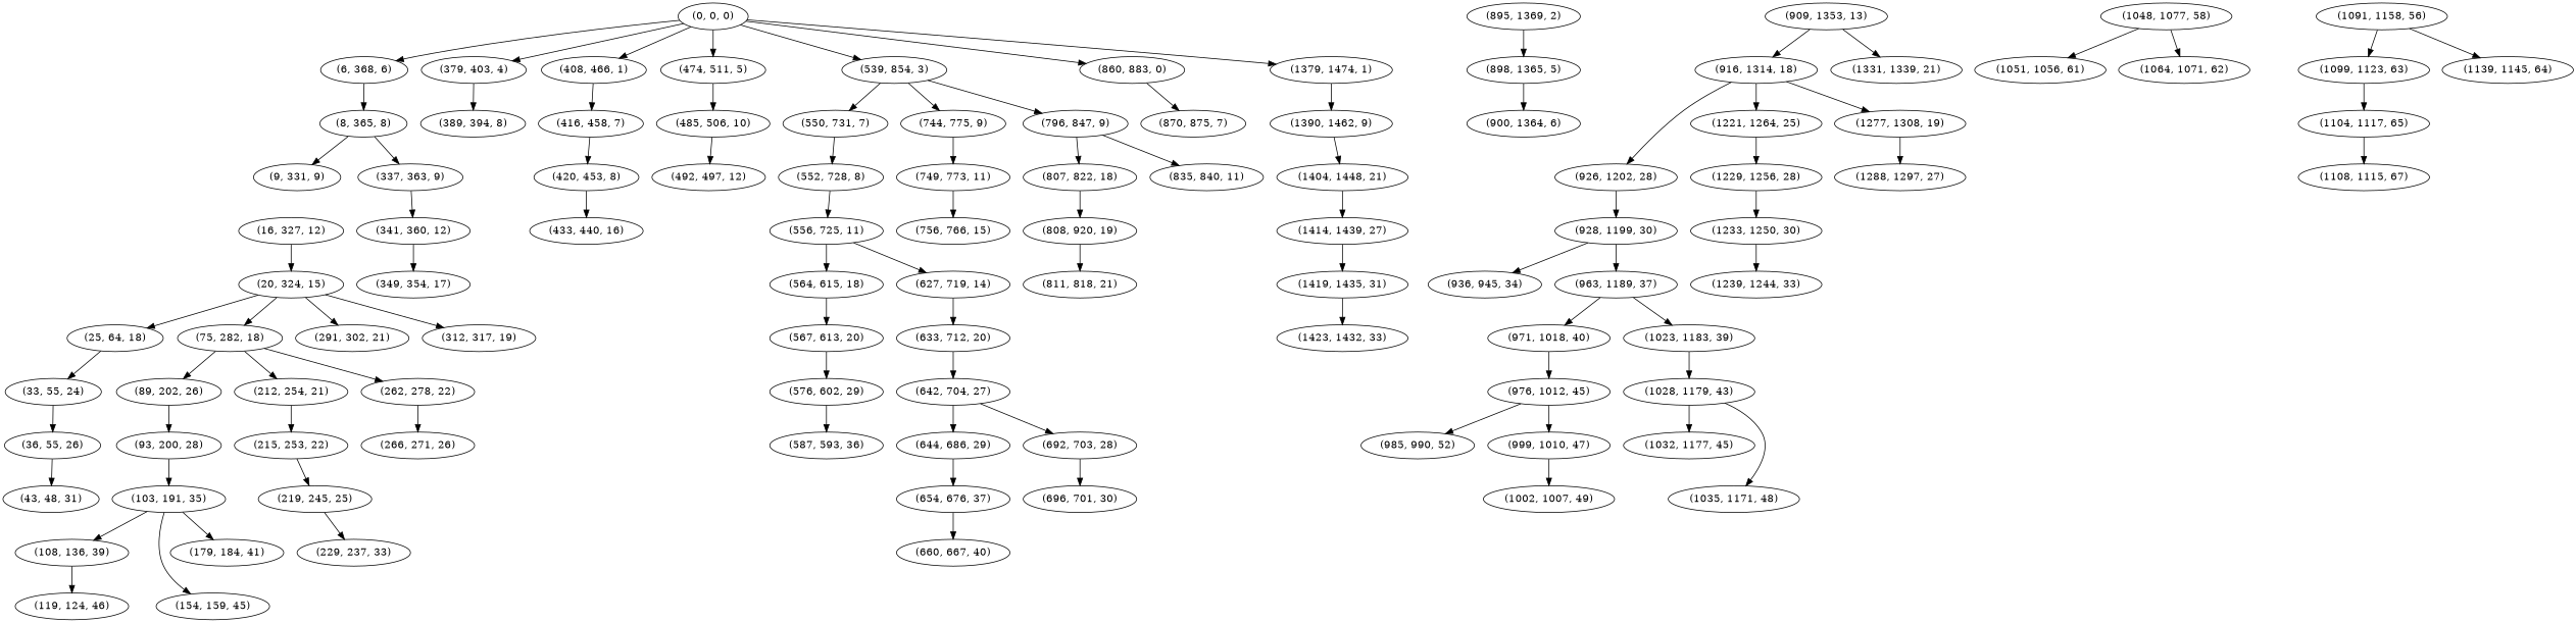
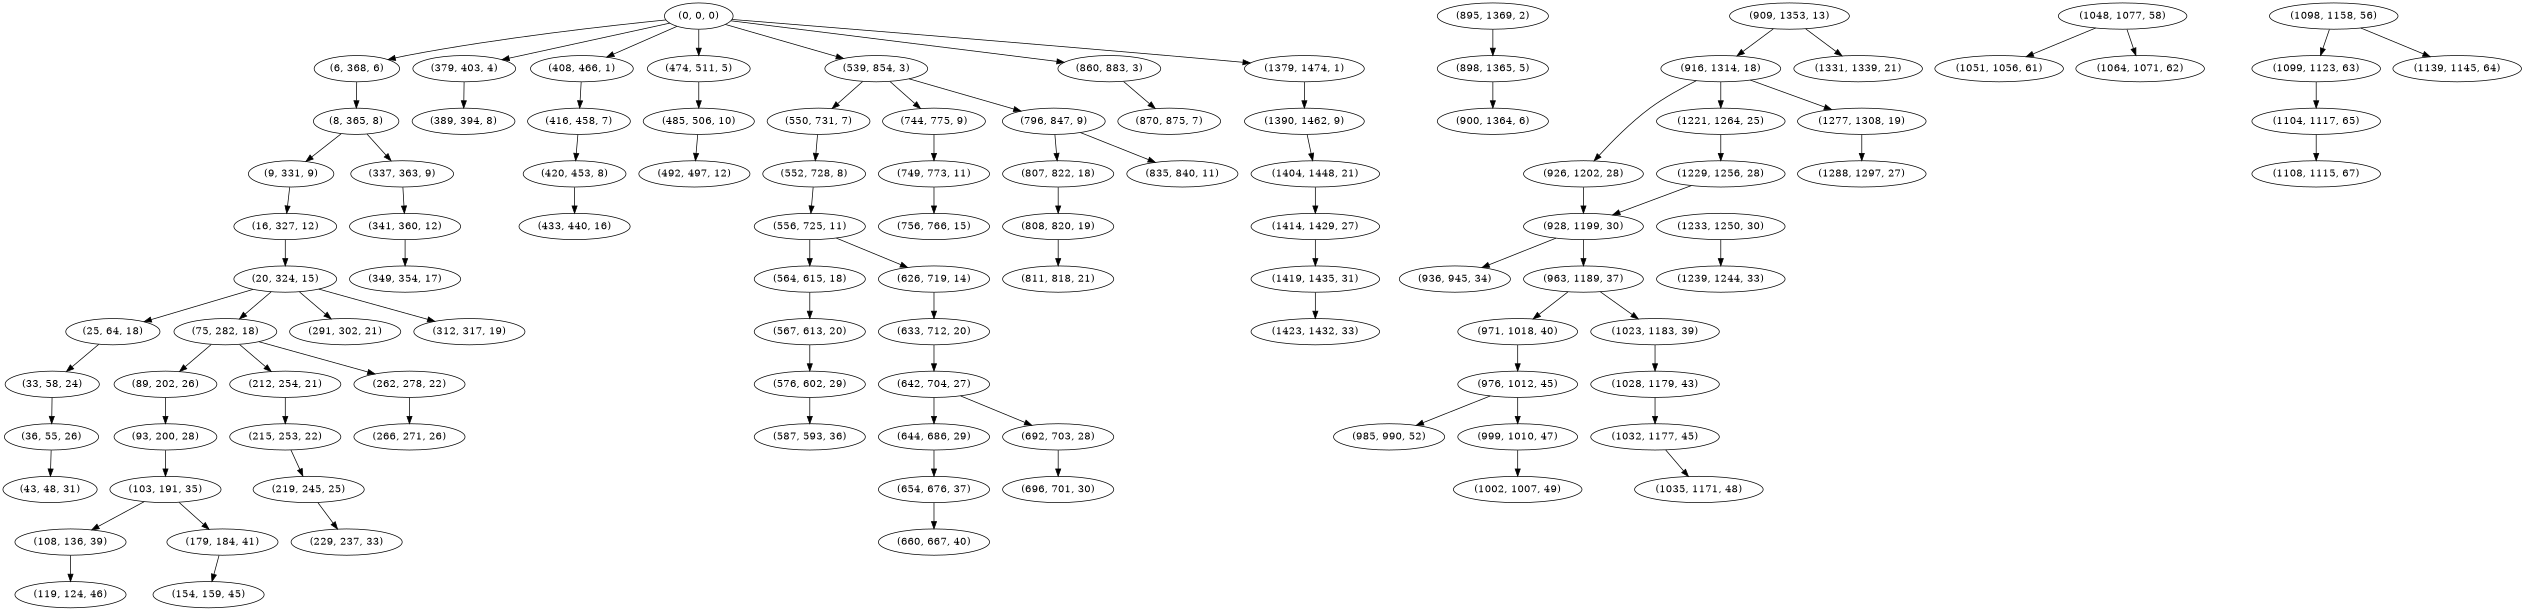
  digraph {
    "(0, 0, 0)"
    "(6, 368, 6)"
    "(379, 403, 4)"
    "(408, 466, 1)"
    "(474, 511, 5)"
    "(539, 854, 3)"
-   "(860, 883, 3)" [label="(860, 883, 0)"]
+   "(860, 883, 3)"
    "(1379, 1474, 1)"
    "(8, 365, 8)"
    "(389, 394, 8)"
    "(416, 458, 7)"
    "(485, 506, 10)"
    "(550, 731, 7)"
    "(744, 775, 9)"
    "(796, 847, 9)"
    "(870, 875, 7)"
    "(895, 1369, 2)"
    "(898, 1365, 5)"
    "(1390, 1462, 9)"
    "(9, 331, 9)"
    "(337, 363, 9)"
    "(16, 327, 12)"
    "(341, 360, 12)"
    "(20, 324, 15)"
    "(25, 64, 18)"
    "(75, 282, 18)"
    "(291, 302, 21)"
    "(312, 317, 19)"
-   "(33, 58, 24)" [label="(33, 55, 24)"]
+   "(33, 58, 24)"
    "(89, 202, 26)"
    "(212, 254, 21)"
    "(262, 278, 22)"
    "(36, 55, 26)"
    "(43, 48, 31)"
    "(93, 200, 28)"
    "(215, 253, 22)"
    "(266, 271, 26)"
    "(103, 191, 35)"
    "(108, 136, 39)"
    "(154, 159, 45)"
    "(179, 184, 41)"
    "(119, 124, 46)"
    "(219, 245, 25)"
    "(229, 237, 33)"
    "(349, 354, 17)"
    "(420, 453, 8)"
    "(433, 440, 16)"
    "(492, 497, 12)"
    "(552, 728, 8)"
    "(749, 773, 11)"
    "(807, 822, 18)"
    "(835, 840, 11)"
    "(556, 725, 11)"
    "(564, 615, 18)"
-   "(627, 719, 14)"
+   "(627, 719, 14)" [label="(626, 719, 14)"]
    "(567, 613, 20)"
    "(633, 712, 20)"
    "(576, 602, 29)"
    "(587, 593, 36)"
    "(642, 704, 27)"
    "(644, 686, 29)"
    "(692, 703, 28)"
    "(654, 676, 37)"
    "(696, 701, 30)"
    "(660, 667, 40)"
    "(756, 766, 15)"
-   "(808, 820, 19)" [label="(808, 920, 19)"]
+   "(808, 820, 19)"
    "(811, 818, 21)"
    "(900, 1364, 6)"
    "(909, 1353, 13)"
    "(916, 1314, 18)"
    "(1331, 1339, 21)"
    "(926, 1202, 28)"
    "(1221, 1264, 25)"
    "(1277, 1308, 19)"
    "(928, 1199, 30)"
    "(1229, 1256, 28)"
    "(1288, 1297, 27)"
    "(936, 945, 34)"
    "(963, 1189, 37)"
    "(971, 1018, 40)"
    "(1023, 1183, 39)"
    "(976, 1012, 45)"
    "(1028, 1179, 43)"
    "(985, 990, 52)"
    "(999, 1010, 47)"
    "(1002, 1007, 49)"
    "(1032, 1177, 45)"
    "(1035, 1171, 48)"
    "(1048, 1077, 58)"
    "(1051, 1056, 61)"
    "(1064, 1071, 62)"
-   "(1091, 1158, 56)"
+   "(1091, 1158, 56)" [label="(1098, 1158, 56)"]
    "(1099, 1123, 63)"
    "(1139, 1145, 64)"
    "(1104, 1117, 65)"
    "(1108, 1115, 67)"
    "(1233, 1250, 30)"
    "(1239, 1244, 33)"
    "(1404, 1448, 21)"
-   "(1414, 1439, 27)"
+   "(1414, 1439, 27)" [label="(1414, 1429, 27)"]
    "(1419, 1435, 31)"
    "(1423, 1432, 33)"
    "(0, 0, 0)" -> "(6, 368, 6)"
    "(0, 0, 0)" -> "(379, 403, 4)"
    "(0, 0, 0)" -> "(408, 466, 1)"
    "(0, 0, 0)" -> "(474, 511, 5)"
    "(0, 0, 0)" -> "(539, 854, 3)"
    "(0, 0, 0)" -> "(860, 883, 3)"
    "(0, 0, 0)" -> "(1379, 1474, 1)"
    "(6, 368, 6)" -> "(8, 365, 8)"
    "(379, 403, 4)" -> "(389, 394, 8)"
    "(408, 466, 1)" -> "(416, 458, 7)"
    "(474, 511, 5)" -> "(485, 506, 10)"
    "(539, 854, 3)" -> "(550, 731, 7)"
    "(539, 854, 3)" -> "(744, 775, 9)"
    "(539, 854, 3)" -> "(796, 847, 9)"
    "(860, 883, 3)" -> "(870, 875, 7)"
    "(1379, 1474, 1)" -> "(1390, 1462, 9)"
    "(8, 365, 8)" -> "(9, 331, 9)"
    "(8, 365, 8)" -> "(337, 363, 9)"
    "(416, 458, 7)" -> "(420, 453, 8)"
    "(485, 506, 10)" -> "(492, 497, 12)"
    "(550, 731, 7)" -> "(552, 728, 8)"
    "(744, 775, 9)" -> "(749, 773, 11)"
    "(796, 847, 9)" -> "(807, 822, 18)"
    "(796, 847, 9)" -> "(835, 840, 11)"
    "(895, 1369, 2)" -> "(898, 1365, 5)"
    "(898, 1365, 5)" -> "(900, 1364, 6)"
    "(1390, 1462, 9)" -> "(1404, 1448, 21)"
+   "(9, 331, 9)" -> "(16, 327, 12)"
    "(337, 363, 9)" -> "(341, 360, 12)"
    "(16, 327, 12)" -> "(20, 324, 15)"
    "(341, 360, 12)" -> "(349, 354, 17)"
    "(20, 324, 15)" -> "(25, 64, 18)"
    "(20, 324, 15)" -> "(75, 282, 18)"
    "(20, 324, 15)" -> "(291, 302, 21)"
    "(20, 324, 15)" -> "(312, 317, 19)"
    "(25, 64, 18)" -> "(33, 58, 24)"
    "(75, 282, 18)" -> "(89, 202, 26)"
    "(75, 282, 18)" -> "(212, 254, 21)"
    "(75, 282, 18)" -> "(262, 278, 22)"
    "(33, 58, 24)" -> "(36, 55, 26)"
    "(89, 202, 26)" -> "(93, 200, 28)"
    "(212, 254, 21)" -> "(215, 253, 22)"
    "(262, 278, 22)" -> "(266, 271, 26)"
    "(36, 55, 26)" -> "(43, 48, 31)"
    "(93, 200, 28)" -> "(103, 191, 35)"
    "(215, 253, 22)" -> "(219, 245, 25)"
    "(103, 191, 35)" -> "(108, 136, 39)"
-   "(103, 191, 35)" -> "(154, 159, 45)"
+   "(179, 184, 41)" -> "(154, 159, 45)"
    "(103, 191, 35)" -> "(179, 184, 41)"
    "(108, 136, 39)" -> "(119, 124, 46)"
    "(219, 245, 25)" -> "(229, 237, 33)"
    "(420, 453, 8)" -> "(433, 440, 16)"
    "(552, 728, 8)" -> "(556, 725, 11)"
    "(749, 773, 11)" -> "(756, 766, 15)"
    "(807, 822, 18)" -> "(808, 820, 19)"
    "(556, 725, 11)" -> "(564, 615, 18)"
    "(556, 725, 11)" -> "(627, 719, 14)"
    "(564, 615, 18)" -> "(567, 613, 20)"
    "(627, 719, 14)" -> "(633, 712, 20)"
    "(567, 613, 20)" -> "(576, 602, 29)"
    "(633, 712, 20)" -> "(642, 704, 27)"
    "(576, 602, 29)" -> "(587, 593, 36)"
    "(642, 704, 27)" -> "(644, 686, 29)"
    "(642, 704, 27)" -> "(692, 703, 28)"
    "(644, 686, 29)" -> "(654, 676, 37)"
    "(692, 703, 28)" -> "(696, 701, 30)"
    "(654, 676, 37)" -> "(660, 667, 40)"
    "(808, 820, 19)" -> "(811, 818, 21)"
    "(909, 1353, 13)" -> "(916, 1314, 18)"
    "(909, 1353, 13)" -> "(1331, 1339, 21)"
    "(916, 1314, 18)" -> "(926, 1202, 28)"
    "(916, 1314, 18)" -> "(1221, 1264, 25)"
    "(916, 1314, 18)" -> "(1277, 1308, 19)"
    "(926, 1202, 28)" -> "(928, 1199, 30)"
    "(1221, 1264, 25)" -> "(1229, 1256, 28)"
    "(1277, 1308, 19)" -> "(1288, 1297, 27)"
    "(928, 1199, 30)" -> "(936, 945, 34)"
    "(928, 1199, 30)" -> "(963, 1189, 37)"
-   "(1229, 1256, 28)" -> "(1233, 1250, 30)"
+   "(1229, 1256, 28)" -> "(928, 1199, 30)"
    "(963, 1189, 37)" -> "(971, 1018, 40)"
    "(963, 1189, 37)" -> "(1023, 1183, 39)"
    "(971, 1018, 40)" -> "(976, 1012, 45)"
    "(1023, 1183, 39)" -> "(1028, 1179, 43)"
    "(976, 1012, 45)" -> "(985, 990, 52)"
    "(976, 1012, 45)" -> "(999, 1010, 47)"
    "(1028, 1179, 43)" -> "(1032, 1177, 45)"
    "(999, 1010, 47)" -> "(1002, 1007, 49)"
-   "(1028, 1179, 43)" -> "(1035, 1171, 48)"
+   "(1032, 1177, 45)" -> "(1035, 1171, 48)"
    "(1048, 1077, 58)" -> "(1051, 1056, 61)"
    "(1048, 1077, 58)" -> "(1064, 1071, 62)"
    "(1091, 1158, 56)" -> "(1099, 1123, 63)"
    "(1091, 1158, 56)" -> "(1139, 1145, 64)"
    "(1099, 1123, 63)" -> "(1104, 1117, 65)"
    "(1104, 1117, 65)" -> "(1108, 1115, 67)"
    "(1233, 1250, 30)" -> "(1239, 1244, 33)"
    "(1404, 1448, 21)" -> "(1414, 1439, 27)"
    "(1414, 1439, 27)" -> "(1419, 1435, 31)"
    "(1419, 1435, 31)" -> "(1423, 1432, 33)"
  }
